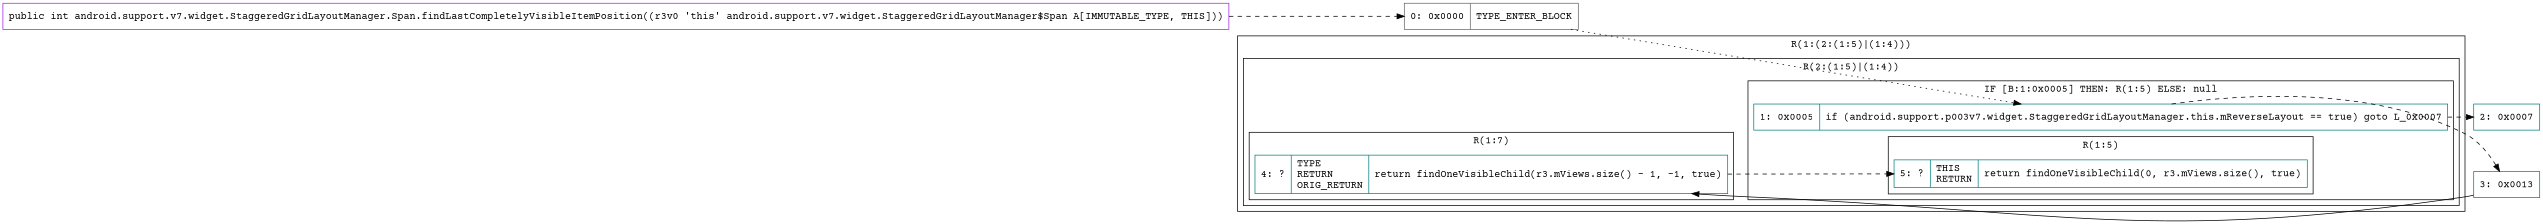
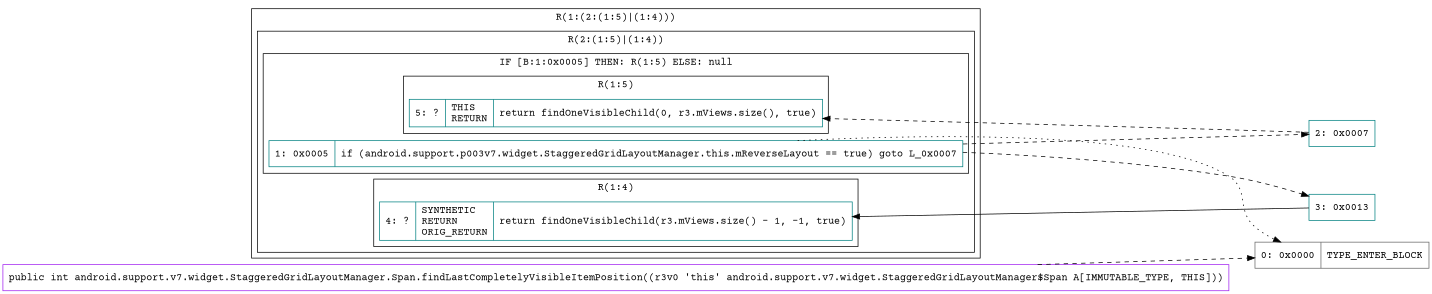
  digraph {
    fontname="Courier Prime"
    rankdir=LR
    node [color=teal fontname="Courier Prime" shape=record]
    edge [fontname="Courier Prime" style=dashed]
    n1 [label="{5\:\ ?|THIS\lRETURN\l|return findOneVisibleChild(0, r3.mViews.size(), true)\l}"]
    n2 [label="{1\:\ 0x0005|if (android.support.p003v7.widget.StaggeredGridLayoutManager.this.mReverseLayout == true) goto L_0x0007\l}"]
-   n3 [label="{4\:\ ?|TYPE\lRETURN\lORIG_RETURN\l|return findOneVisibleChild(r3.mViews.size() \- 1, \-1, true)\l}"]
+   n3 [label="{4\:\ ?|SYNTHETIC\lRETURN\lORIG_RETURN\l|return findOneVisibleChild(r3.mViews.size() \- 1, \-1, true)\l}"]
    n4 [label="{2\:\ 0x0007}"]
    n5 [label="{3\:\ 0x0013}"]
    n6 [color=gray40 label="{0\:\ 0x0000|TYPE_ENTER_BLOCK\l}"]
    n7 [color=purple label="{public int android.support.v7.widget.StaggeredGridLayoutManager.Span.findLastCompletelyVisibleItemPosition((r3v0 'this' android.support.v7.widget.StaggeredGridLayoutManager$Span A[IMMUTABLE_TYPE, THIS])) }"]
    subgraph cluster_1 {
      label="R(1:(2:(1:5)|(1:4)))"
      subgraph cluster_2 {
        label="R(2:(1:5)|(1:4))"
        subgraph cluster_3 {
          label="IF [B:1:0x0005] THEN: R(1:5) ELSE: null"
          n2
          subgraph cluster_4 {
            label="R(1:5)"
            n1
          }
        }
        subgraph cluster_5 {
-         label="R(1:7)"
+         label="R(1:4)"
          n3
        }
      }
    }
    n2 -> n4
    n2 -> n5
-   n3 -> n1
+   n4 -> n1
    n5 -> n3 [style=solid]
-   n6 -> n2 [style=dotted]
+   n2 -> n6 [style=dotted]
    n7 -> n6
  }
